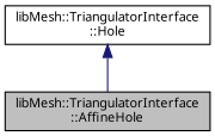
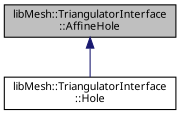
  digraph {
    fontname="Noto Sans"
    node [color=black fontname="Noto Sans" fontsize=10 shape=record style=filled]
    n1 [fillcolor=grey75 fontcolor=black height=0.2 label="libMesh::TriangulatorInterface\l::AffineHole" width=0.4]
    n2 [fillcolor=white height=0.2 label="libMesh::TriangulatorInterface\l::Hole" width=0.4]
-   n2 -> n1 [color=midnightblue dir=back fontname="Noto Sans" fontsize=10 labelfontname=Helvetica labelfontsize=10 style=solid]
+   n1 -> n2 [color=midnightblue dir=back fontname="Noto Sans" fontsize=10 labelfontname=Helvetica labelfontsize=10 style=solid]
  }
